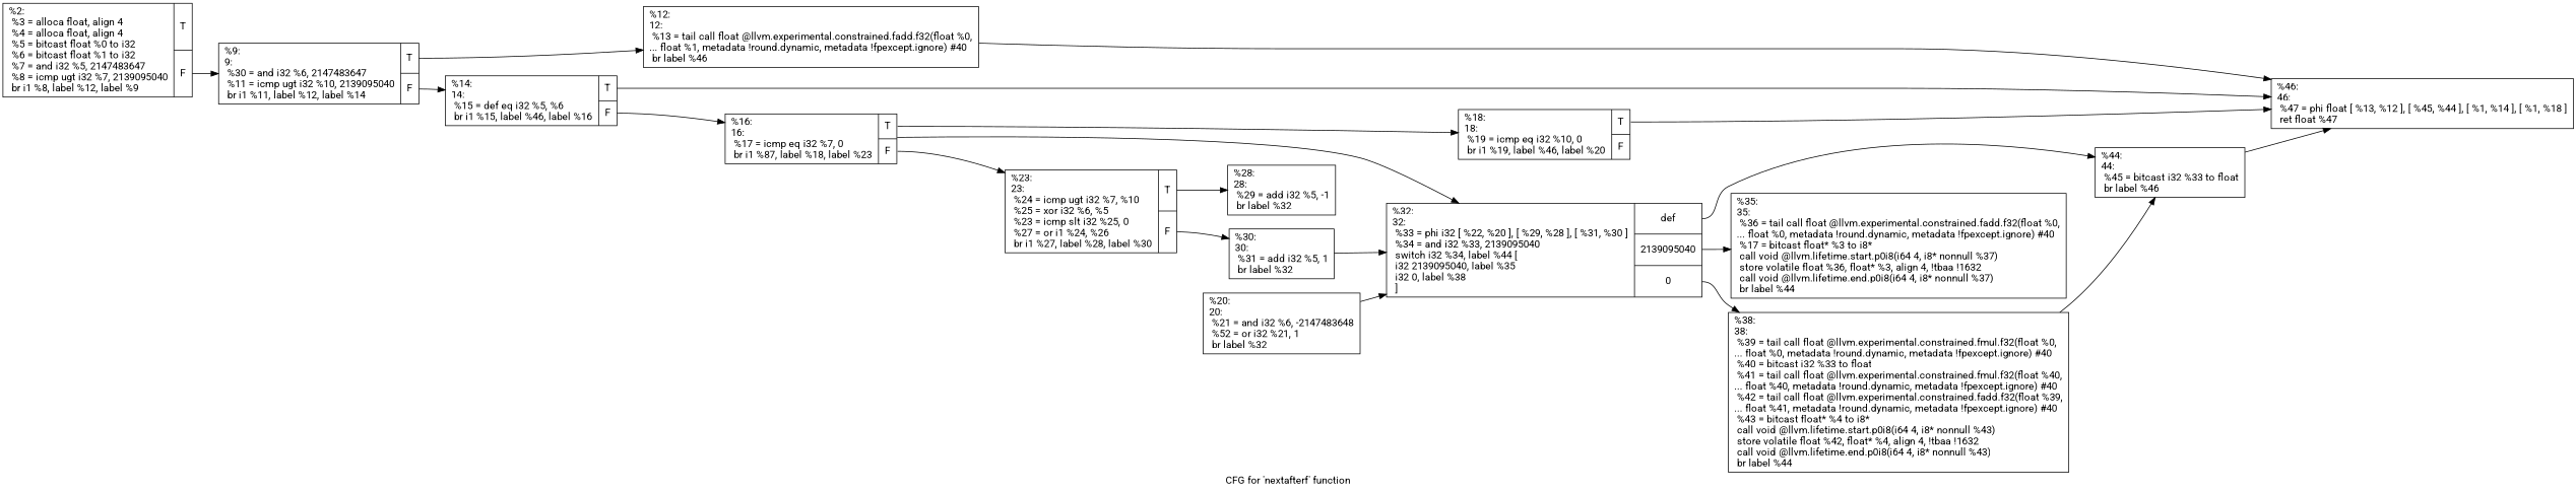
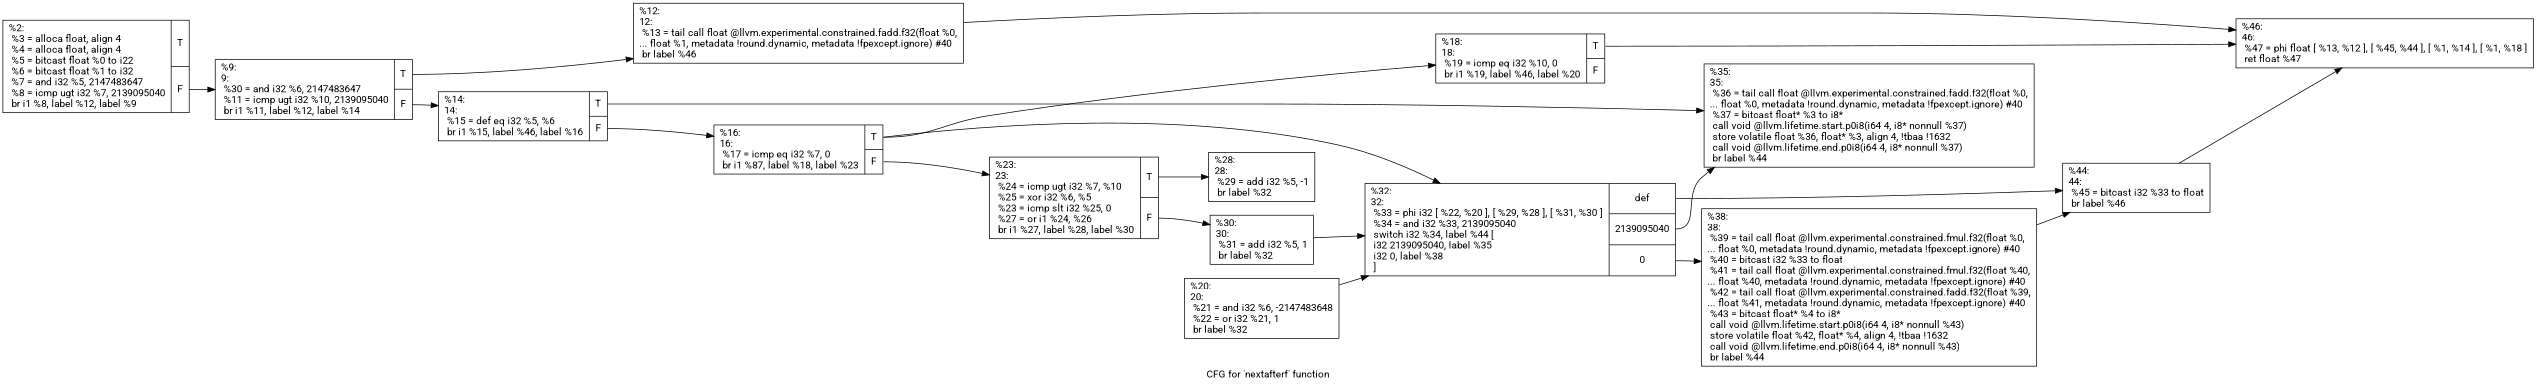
  digraph {
    fontname=Roboto
    label="CFG for 'nextafterf' function"
    rankdir=LR
    node [fontname=Roboto shape=record]
    edge [fontname=Roboto]
-   n1 [label="{%2:\l  %3 = alloca float, align 4\l  %4 = alloca float, align 4\l  %5 = bitcast float %0 to i32\l  %6 = bitcast float %1 to i32\l  %7 = and i32 %5, 2147483647\l  %8 = icmp ugt i32 %7, 2139095040\l  br i1 %8, label %12, label %9\l|{<s0>T|<s1>F}}"]
+   n1 [label="{%2:\l  %3 = alloca float, align 4\l  %4 = alloca float, align 4\l  %5 = bitcast float %0 to i22\l  %6 = bitcast float %1 to i32\l  %7 = and i32 %5, 2147483647\l  %8 = icmp ugt i32 %7, 2139095040\l  br i1 %8, label %12, label %9\l|{<s0>T|<s1>F}}"]
    n2 [label="{%9:\l9:                                                \l  %30 = and i32 %6, 2147483647\l  %11 = icmp ugt i32 %10, 2139095040\l  br i1 %11, label %12, label %14\l|{<s0>T|<s1>F}}"]
    n3 [label="{%12:\l12:                                               \l  %13 = tail call float @llvm.experimental.constrained.fadd.f32(float %0,\l... float %1, metadata !round.dynamic, metadata !fpexcept.ignore) #40\l  br label %46\l}"]
    n4 [label="{%46:\l46:                                               \l  %47 = phi float [ %13, %12 ], [ %45, %44 ], [ %1, %14 ], [ %1, %18 ]\l  ret float %47\l}"]
    n5 [label="{%14:\l14:                                               \l  %15 = def eq i32 %5, %6\l  br i1 %15, label %46, label %16\l|{<s0>T|<s1>F}}"]
    n6 [label="{%16:\l16:                                               \l  %17 = icmp eq i32 %7, 0\l  br i1 %87, label %18, label %23\l|{<s0>T|<s1>F}}"]
    n7 [label="{%18:\l18:                                               \l  %19 = icmp eq i32 %10, 0\l  br i1 %19, label %46, label %20\l|{<s0>T|<s1>F}}"]
    n8 [label="{%23:\l23:                                               \l  %24 = icmp ugt i32 %7, %10\l  %25 = xor i32 %6, %5\l  %23 = icmp slt i32 %25, 0\l  %27 = or i1 %24, %26\l  br i1 %27, label %28, label %30\l|{<s0>T|<s1>F}}"]
    n9 [label="{%32:\l32:                                               \l  %33 = phi i32 [ %22, %20 ], [ %29, %28 ], [ %31, %30 ]\l  %34 = and i32 %33, 2139095040\l  switch i32 %34, label %44 [\l    i32 2139095040, label %35\l    i32 0, label %38\l  ]\l|{<s0>def|<s1>2139095040|<s2>0}}"]
    n10 [label="{%28:\l28:                                               \l  %29 = add i32 %5, -1\l  br label %32\l}"]
    n11 [label="{%30:\l30:                                               \l  %31 = add i32 %5, 1\l  br label %32\l}"]
-   n12 [label="{%20:\l20:                                               \l  %21 = and i32 %6, -2147483648\l  %52 = or i32 %21, 1\l  br label %32\l}"]
+   n12 [label="{%20:\l20:                                               \l  %21 = and i32 %6, -2147483648\l  %22 = or i32 %21, 1\l  br label %32\l}"]
    n13 [label="{%44:\l44:                                               \l  %45 = bitcast i32 %33 to float\l  br label %46\l}"]
-   n14 [label="{%35:\l35:                                               \l  %36 = tail call float @llvm.experimental.constrained.fadd.f32(float %0,\l... float %0, metadata !round.dynamic, metadata !fpexcept.ignore) #40\l  %17 = bitcast float* %3 to i8*\l  call void @llvm.lifetime.start.p0i8(i64 4, i8* nonnull %37)\l  store volatile float %36, float* %3, align 4, !tbaa !1632\l  call void @llvm.lifetime.end.p0i8(i64 4, i8* nonnull %37)\l  br label %44\l}"]
+   n14 [label="{%35:\l35:                                               \l  %36 = tail call float @llvm.experimental.constrained.fadd.f32(float %0,\l... float %0, metadata !round.dynamic, metadata !fpexcept.ignore) #40\l  %37 = bitcast float* %3 to i8*\l  call void @llvm.lifetime.start.p0i8(i64 4, i8* nonnull %37)\l  store volatile float %36, float* %3, align 4, !tbaa !1632\l  call void @llvm.lifetime.end.p0i8(i64 4, i8* nonnull %37)\l  br label %44\l}"]
    n15 [label="{%38:\l38:                                               \l  %39 = tail call float @llvm.experimental.constrained.fmul.f32(float %0,\l... float %0, metadata !round.dynamic, metadata !fpexcept.ignore) #40\l  %40 = bitcast i32 %33 to float\l  %41 = tail call float @llvm.experimental.constrained.fmul.f32(float %40,\l... float %40, metadata !round.dynamic, metadata !fpexcept.ignore) #40\l  %42 = tail call float @llvm.experimental.constrained.fadd.f32(float %39,\l... float %41, metadata !round.dynamic, metadata !fpexcept.ignore) #40\l  %43 = bitcast float* %4 to i8*\l  call void @llvm.lifetime.start.p0i8(i64 4, i8* nonnull %43)\l  store volatile float %42, float* %4, align 4, !tbaa !1632\l  call void @llvm.lifetime.end.p0i8(i64 4, i8* nonnull %43)\l  br label %44\l}"]
    n1 -> n2 [tailport=s1]
    n2 -> n3 [tailport=s0]
    n2 -> n5 [tailport=s1]
    n3 -> n4
-   n5 -> n4 [tailport=s0]
+   n5 -> n14 [tailport=s0]
    n5 -> n6 [tailport=s1]
    n6 -> n7 [tailport=s0]
    n6 -> n8 [tailport=s1]
    n6 -> n9
    n7 -> n4 [tailport=s0]
    n8 -> n10 [tailport=s0]
    n8 -> n11 [tailport=s1]
    n9 -> n13 [tailport=s0]
    n9 -> n14 [tailport=s1]
    n9 -> n15 [tailport=s2]
    n11 -> n9
    n12 -> n9
    n13 -> n4
    n15 -> n13
  }
